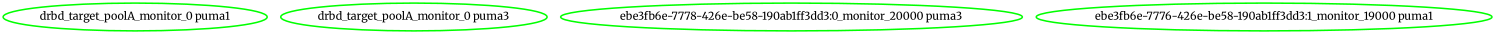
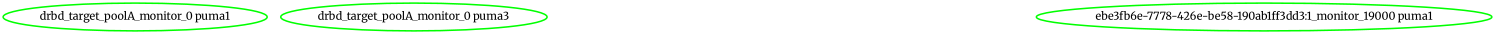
  digraph {
    fontname=Merriweather
    node [color=green fontcolor=black style=bold fontname=Merriweather]
    "drbd_target_poolA_monitor_0 puma1"
    "drbd_target_poolA_monitor_0 puma3"
-   "ebe3fb6e-7778-426e-be58-190ab1ff3dd3:0_monitor_20000 puma3"
-   "ebe3fb6e-7778-426e-be58-190ab1ff3dd3:1_monitor_19000 puma1" [label="ebe3fb6e-7776-426e-be58-190ab1ff3dd3:1_monitor_19000 puma1"]
+   "ebe3fb6e-7778-426e-be58-190ab1ff3dd3:1_monitor_19000 puma1"
  }
